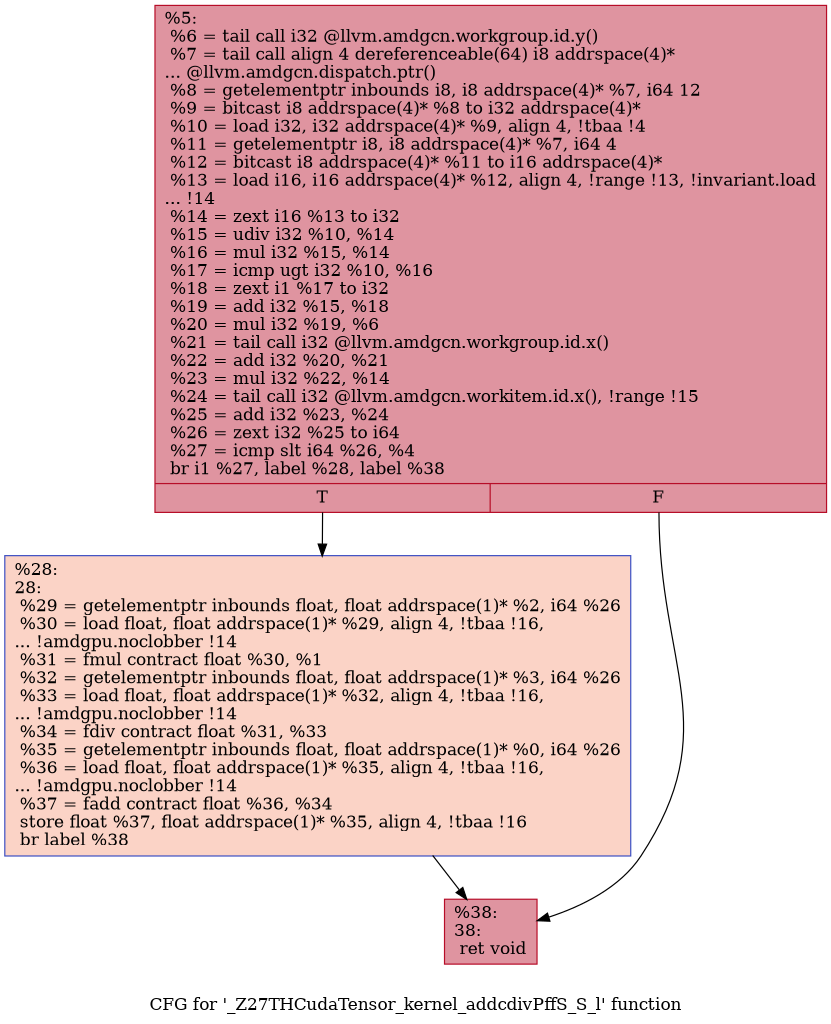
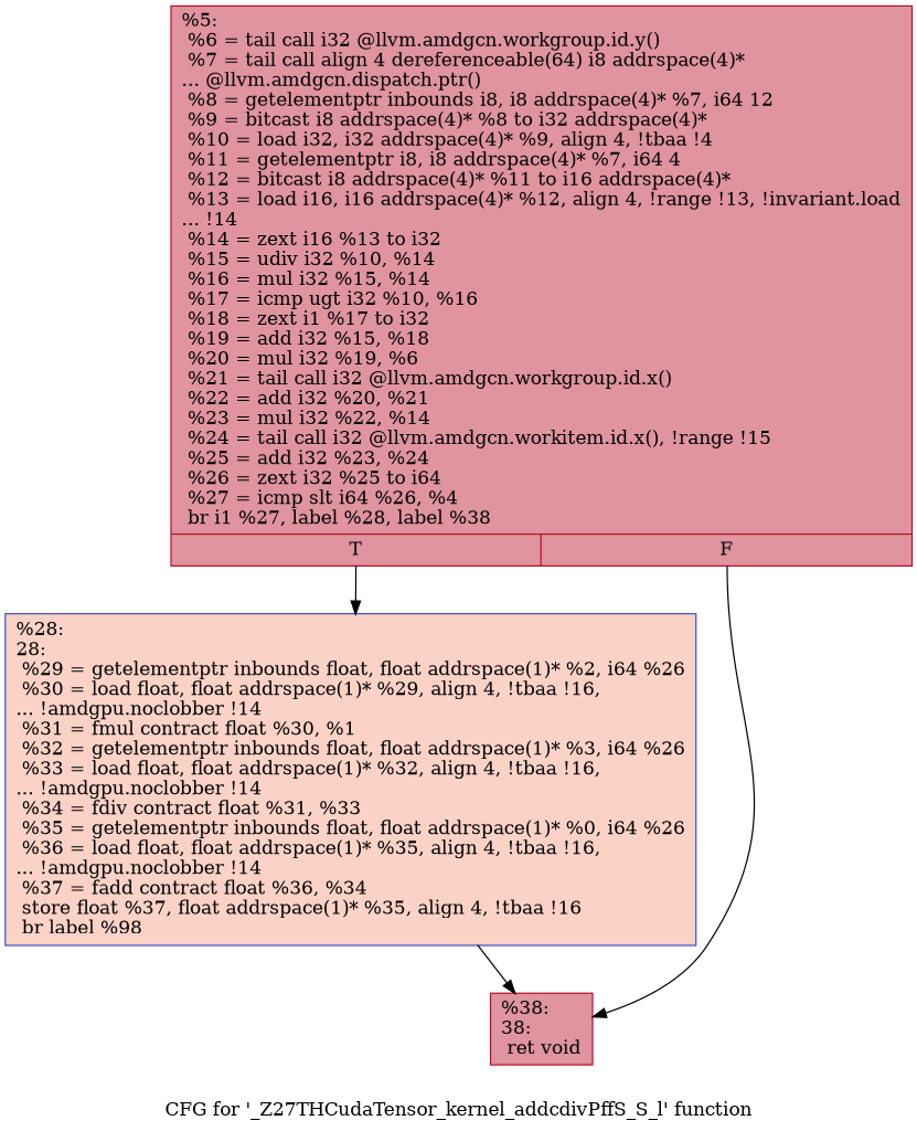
  digraph {
    label="CFG for '_Z27THCudaTensor_kernel_addcdivPffS_S_l' function"
    node [color="#b70d28ff" fillcolor="#b70d2870" shape=record style=filled]
    n1 [label="{%5:\l  %6 = tail call i32 @llvm.amdgcn.workgroup.id.y()\l  %7 = tail call align 4 dereferenceable(64) i8 addrspace(4)*\l... @llvm.amdgcn.dispatch.ptr()\l  %8 = getelementptr inbounds i8, i8 addrspace(4)* %7, i64 12\l  %9 = bitcast i8 addrspace(4)* %8 to i32 addrspace(4)*\l  %10 = load i32, i32 addrspace(4)* %9, align 4, !tbaa !4\l  %11 = getelementptr i8, i8 addrspace(4)* %7, i64 4\l  %12 = bitcast i8 addrspace(4)* %11 to i16 addrspace(4)*\l  %13 = load i16, i16 addrspace(4)* %12, align 4, !range !13, !invariant.load\l... !14\l  %14 = zext i16 %13 to i32\l  %15 = udiv i32 %10, %14\l  %16 = mul i32 %15, %14\l  %17 = icmp ugt i32 %10, %16\l  %18 = zext i1 %17 to i32\l  %19 = add i32 %15, %18\l  %20 = mul i32 %19, %6\l  %21 = tail call i32 @llvm.amdgcn.workgroup.id.x()\l  %22 = add i32 %20, %21\l  %23 = mul i32 %22, %14\l  %24 = tail call i32 @llvm.amdgcn.workitem.id.x(), !range !15\l  %25 = add i32 %23, %24\l  %26 = zext i32 %25 to i64\l  %27 = icmp slt i64 %26, %4\l  br i1 %27, label %28, label %38\l|{<s0>T|<s1>F}}"]
-   n2 [color="#3d50c3ff" fillcolor="#f59c7d70" label="{%28:\l28:                                               \l  %29 = getelementptr inbounds float, float addrspace(1)* %2, i64 %26\l  %30 = load float, float addrspace(1)* %29, align 4, !tbaa !16,\l... !amdgpu.noclobber !14\l  %31 = fmul contract float %30, %1\l  %32 = getelementptr inbounds float, float addrspace(1)* %3, i64 %26\l  %33 = load float, float addrspace(1)* %32, align 4, !tbaa !16,\l... !amdgpu.noclobber !14\l  %34 = fdiv contract float %31, %33\l  %35 = getelementptr inbounds float, float addrspace(1)* %0, i64 %26\l  %36 = load float, float addrspace(1)* %35, align 4, !tbaa !16,\l... !amdgpu.noclobber !14\l  %37 = fadd contract float %36, %34\l  store float %37, float addrspace(1)* %35, align 4, !tbaa !16\l  br label %38\l}"]
+   n2 [color="#3d50c3ff" fillcolor="#f59c7d70" label="{%28:\l28:                                               \l  %29 = getelementptr inbounds float, float addrspace(1)* %2, i64 %26\l  %30 = load float, float addrspace(1)* %29, align 4, !tbaa !16,\l... !amdgpu.noclobber !14\l  %31 = fmul contract float %30, %1\l  %32 = getelementptr inbounds float, float addrspace(1)* %3, i64 %26\l  %33 = load float, float addrspace(1)* %32, align 4, !tbaa !16,\l... !amdgpu.noclobber !14\l  %34 = fdiv contract float %31, %33\l  %35 = getelementptr inbounds float, float addrspace(1)* %0, i64 %26\l  %36 = load float, float addrspace(1)* %35, align 4, !tbaa !16,\l... !amdgpu.noclobber !14\l  %37 = fadd contract float %36, %34\l  store float %37, float addrspace(1)* %35, align 4, !tbaa !16\l  br label %98\l}"]
    n3 [label="{%38:\l38:                                               \l  ret void\l}"]
    n1 -> n2 [tailport=s0]
    n1 -> n3 [tailport=s1]
    n2 -> n3
  }
